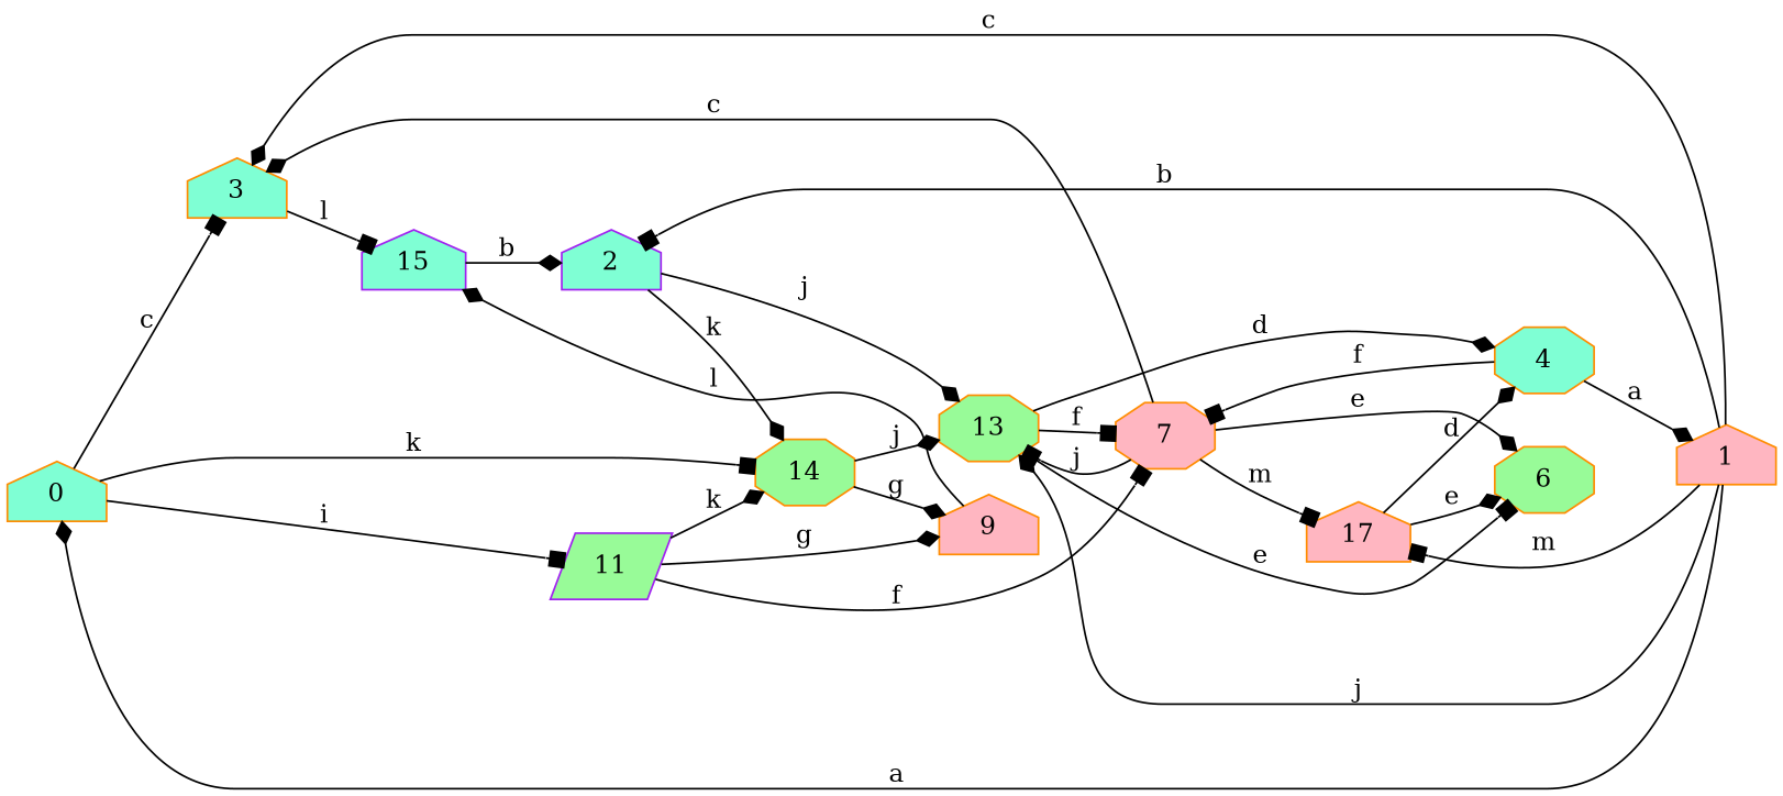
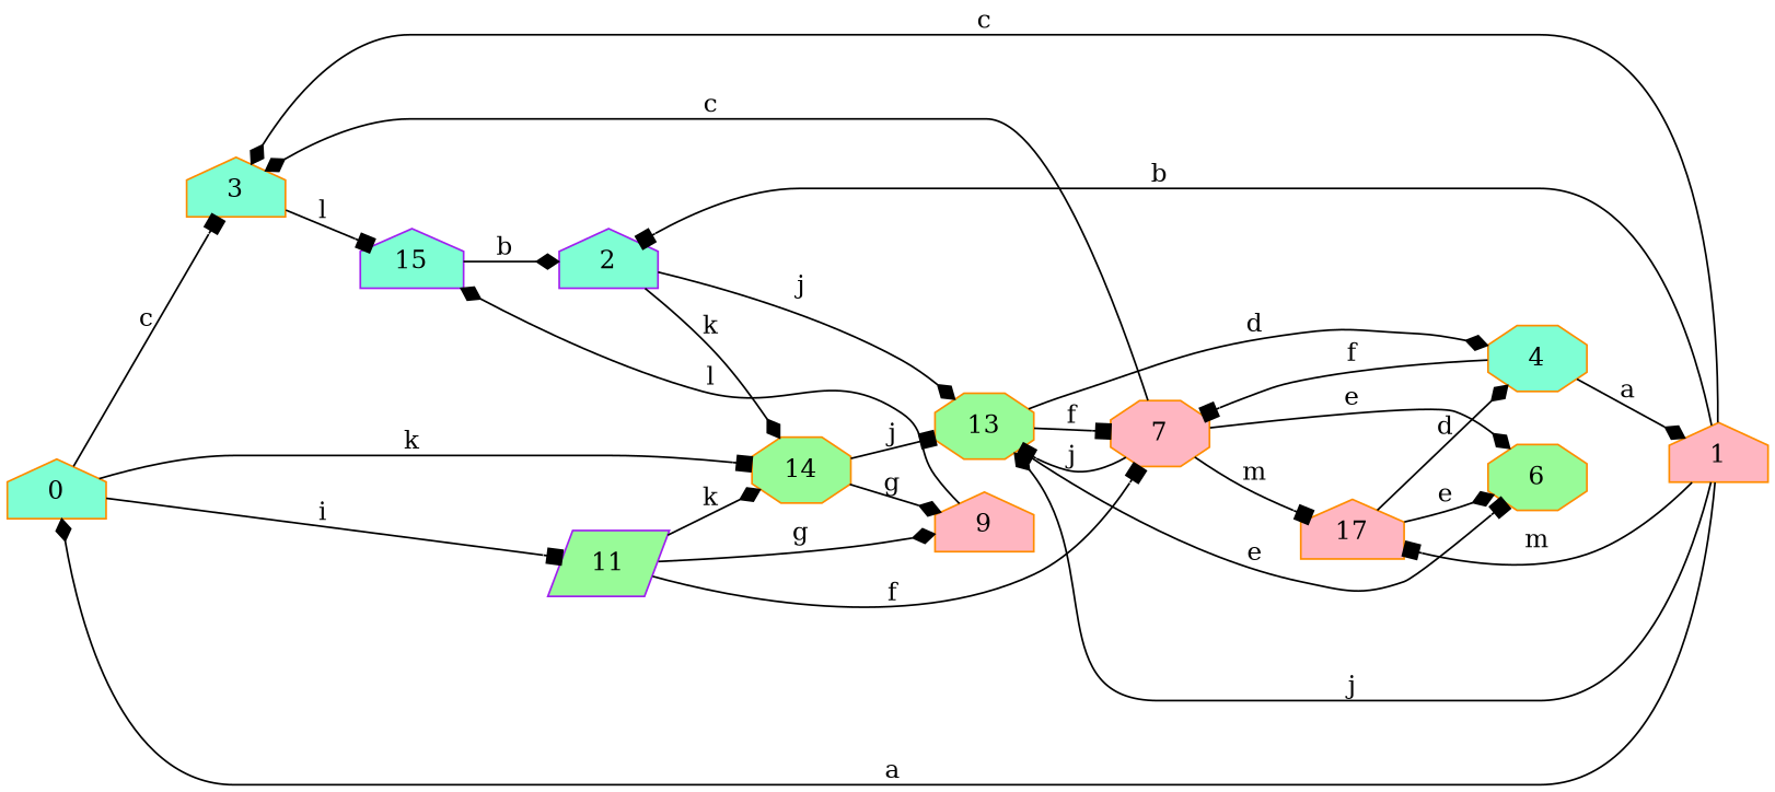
  strict digraph {
    rankdir=LR
    node [color=darkorange fillcolor=aquamarine shape=house style=filled]
    edge [arrowhead=diamond]
    0
    3
    11 [color=purple fillcolor=palegreen shape=parallelogram]
    14 [fillcolor=palegreen shape=octagon]
    15 [color=purple]
    7 [fillcolor=lightpink shape=octagon]
    9 [fillcolor=lightpink]
    13 [fillcolor=palegreen shape=octagon]
    1 [fillcolor=lightpink]
    2 [color=purple]
    17 [fillcolor=lightpink]
    4 [shape=octagon]
    6 [fillcolor=palegreen shape=octagon]
    0 -> 3 [arrowhead=box label=c]
    0 -> 11 [arrowhead=box label=i]
    0 -> 14 [arrowhead=box label=k]
    3 -> 15 [arrowhead=box label=l]
    11 -> 14 [label=k]
    11 -> 7 [arrowhead=box label=f]
    11 -> 9 [label=g]
    14 -> 9 [label=g]
-   14 -> 13 [label=j]
+   14 -> 13 [arrowhead=box label=j]
    15 -> 2 [label=b]
    7 -> 3 [label=c]
    7 -> 13 [arrowhead=box label=j]
    7 -> 17 [arrowhead=box label=m]
    7 -> 6 [label=e]
    9 -> 15 [label=l]
    13 -> 7 [arrowhead=box label=f]
    13 -> 4 [label=d]
    13 -> 6 [arrowhead=box label=e]
    1 -> 0 [label=a]
    1 -> 3 [label=c]
    1 -> 13 [label=j]
    1 -> 2 [arrowhead=box label=b]
    1 -> 17 [arrowhead=box label=m]
    2 -> 14 [label=k]
    2 -> 13 [label=j]
    17 -> 4 [label=d]
    17 -> 6 [label=e]
    4 -> 7 [arrowhead=box label=f]
    4 -> 1 [label=a]
  }
